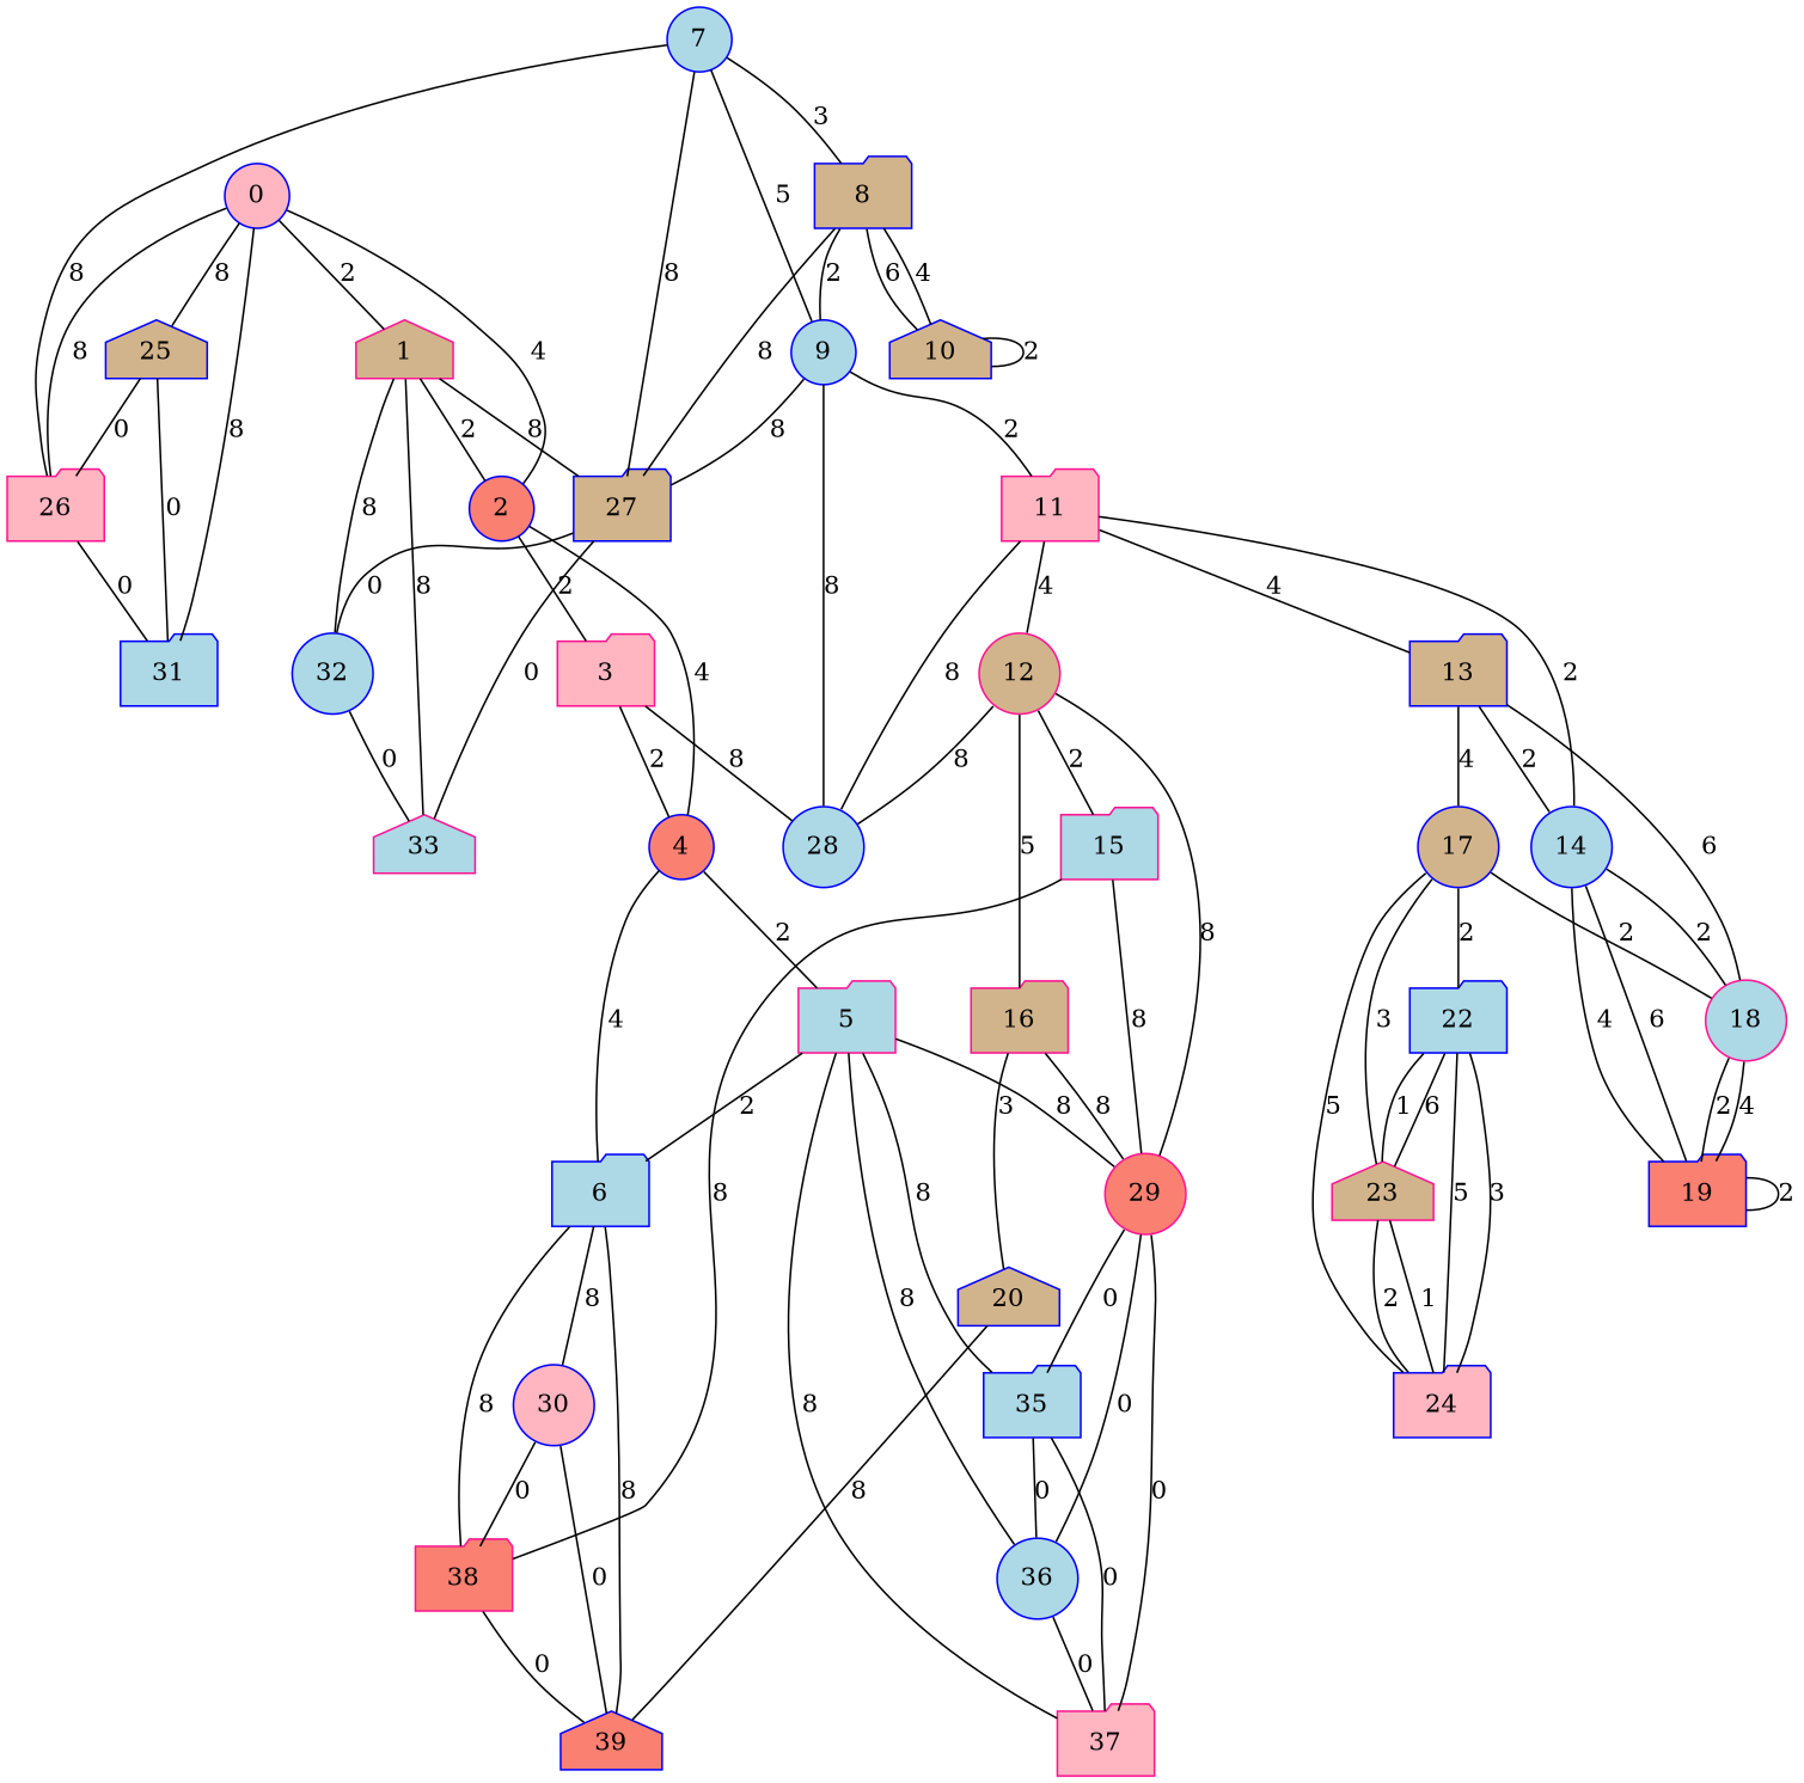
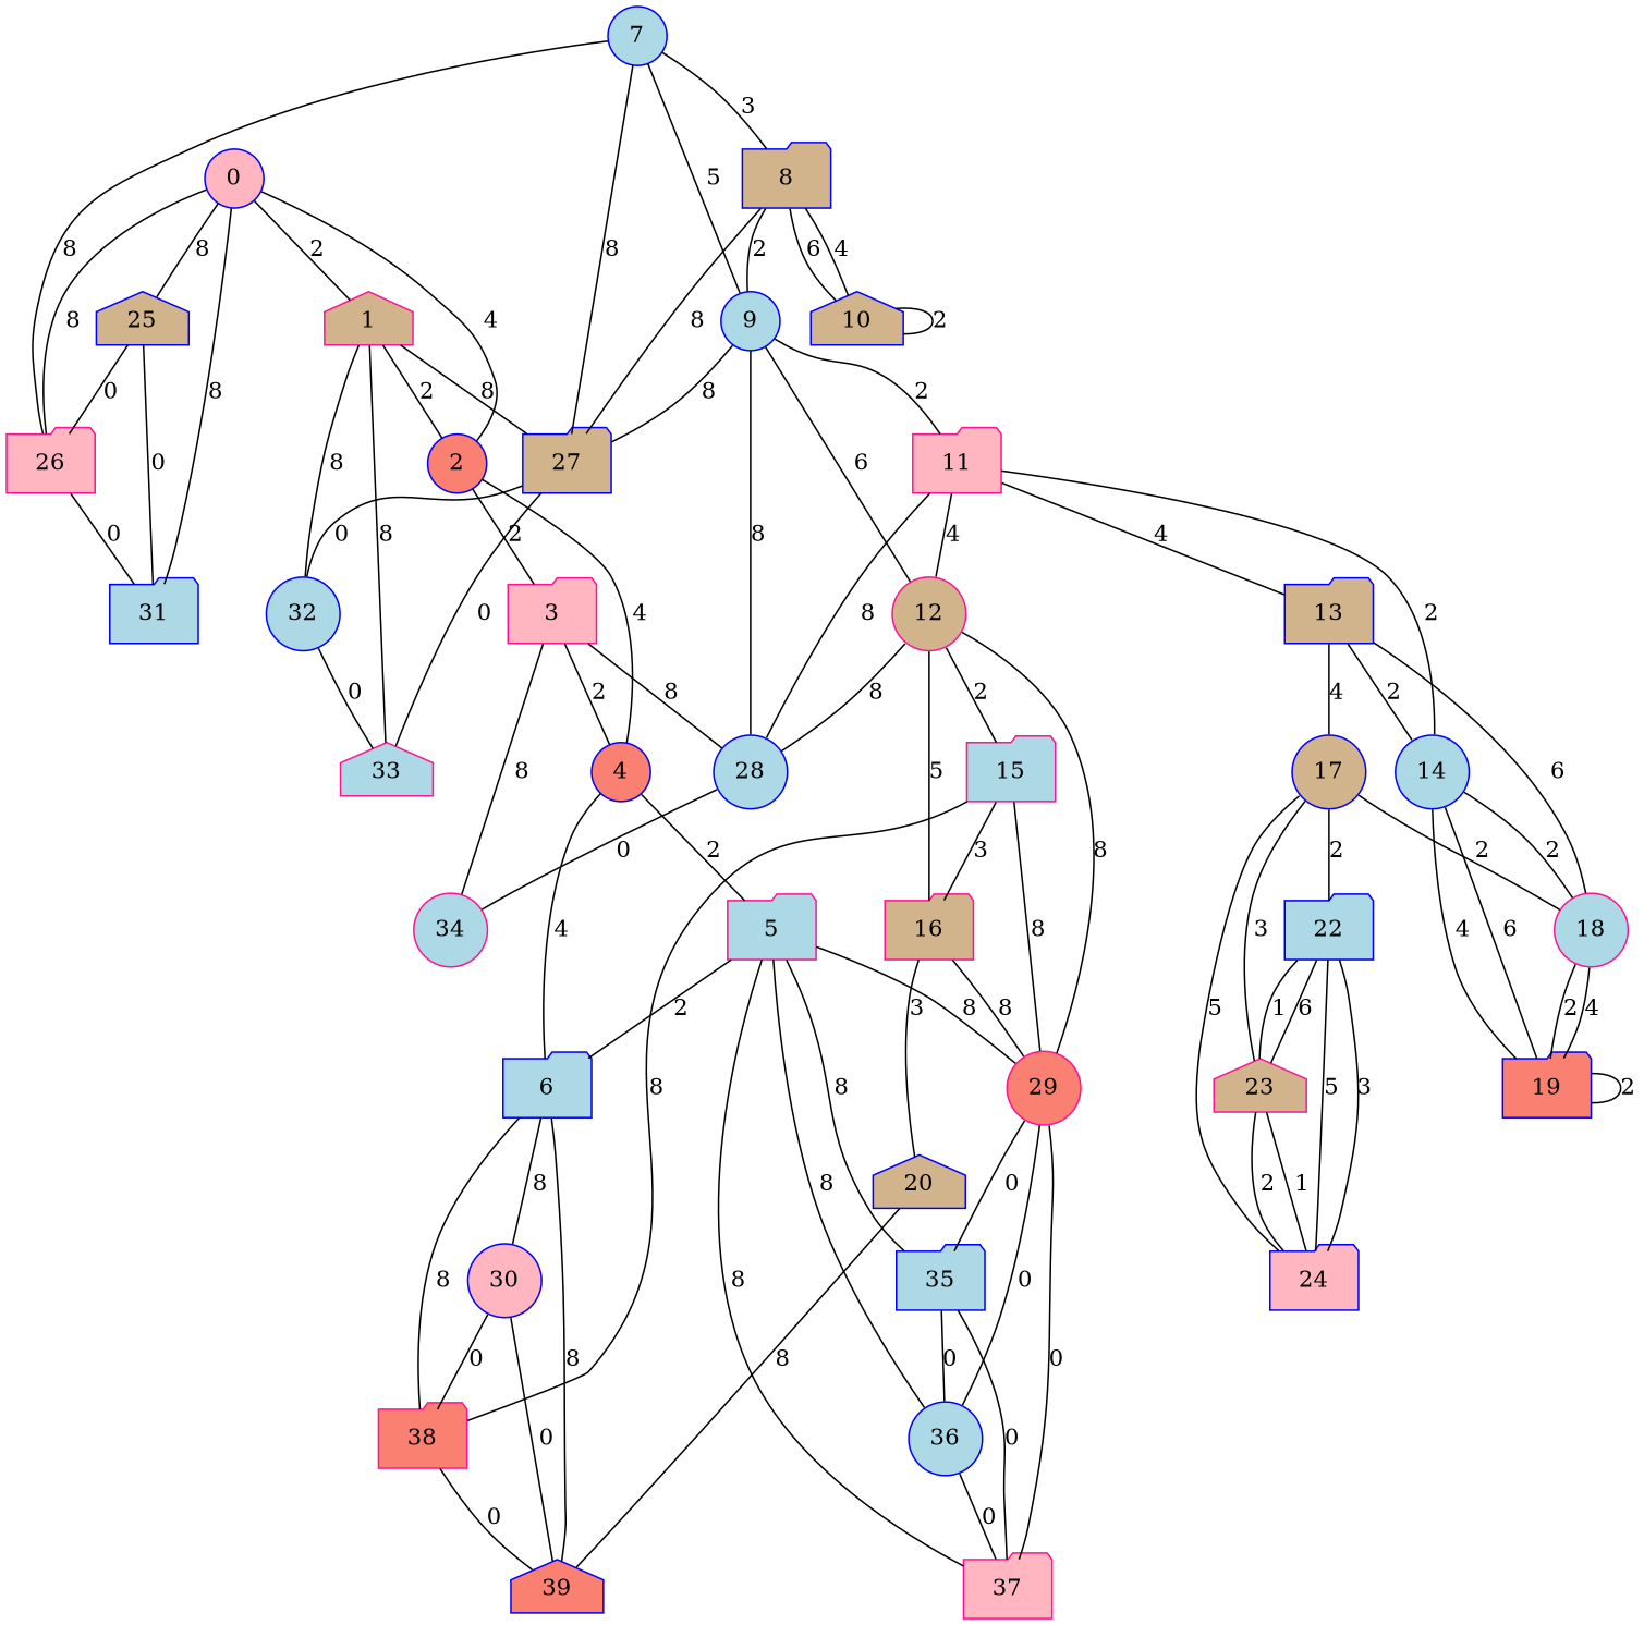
  graph {
    node [color=blue fillcolor=lightblue shape=folder style=filled weight=1]
    0 [fillcolor=lightpink shape=circle]
    1 [color=deeppink fillcolor=tan shape=house]
    2 [fillcolor=salmon shape=circle]
    25 [fillcolor=tan shape=house weight=4]
    26 [color=deeppink fillcolor=lightpink weight=3]
    31 [weight=3]
    27 [fillcolor=tan weight=3]
    32 [shape=circle weight=3]
    33 [color=deeppink shape=house weight=3]
    3 [color=deeppink fillcolor=lightpink]
    4 [fillcolor=salmon shape=circle]
    28 [shape=circle weight=3]
+   34 [color=deeppink shape=circle weight=3]
    5 [color=deeppink]
    6
    29 [color=deeppink fillcolor=salmon shape=circle weight=3]
    35 [weight=3]
    36 [shape=circle weight=3]
    37 [color=deeppink fillcolor=lightpink weight=3]
    30 [fillcolor=lightpink shape=circle weight=3]
    38 [color=deeppink fillcolor=salmon weight=3]
    39 [fillcolor=salmon shape=house weight=3]
    7 [shape=circle]
    8 [fillcolor=tan]
    9 [shape=circle]
    10 [fillcolor=tan shape=house weight=2]
    11 [color=deeppink fillcolor=lightpink]
    12 [color=deeppink fillcolor=tan shape=circle]
    13 [fillcolor=tan weight=2]
    14 [shape=circle]
    15 [color=deeppink]
    16 [color=deeppink fillcolor=tan]
    17 [fillcolor=tan shape=circle]
    18 [color=deeppink shape=circle]
    19 [fillcolor=salmon weight=2]
    20 [fillcolor=tan shape=house]
    22
    23 [color=deeppink fillcolor=tan shape=house]
    24 [fillcolor=lightpink]
    0 -- 1 [label=2]
    0 -- 2 [label=4]
    0 -- 25 [label=8]
    0 -- 26 [label=8]
    0 -- 31 [label=8]
    1 -- 2 [label=2]
    1 -- 27 [label=8]
    1 -- 32 [label=8]
    1 -- 33 [label=8]
    2 -- 3 [label=2]
    2 -- 4 [label=4]
    25 -- 26 [label=0]
    25 -- 31 [label=0]
    26 -- 31 [label=0]
    27 -- 32 [label=0]
    27 -- 33 [label=0]
    32 -- 33 [label=0]
    3 -- 4 [label=2]
    3 -- 28 [label=8]
+   3 -- 34 [label=8]
    4 -- 5 [label=2]
    4 -- 6 [label=4]
+   28 -- 34 [label=0]
    5 -- 6 [label=2]
    5 -- 29 [label=8]
    5 -- 35 [label=8]
    5 -- 36 [label=8]
    5 -- 37 [label=8]
    6 -- 30 [label=8]
    6 -- 38 [label=8]
    6 -- 39 [label=8]
    29 -- 35 [label=0]
    29 -- 36 [label=0]
    29 -- 37 [label=0]
    35 -- 36 [label=0]
    35 -- 37 [label=0]
    36 -- 37 [label=0]
    30 -- 38 [label=0]
    30 -- 39 [label=0]
    38 -- 39 [label=0]
    7 -- 26 [label=8]
    7 -- 27 [label=8]
    7 -- 8 [label=3]
    7 -- 9 [label=5]
    8 -- 27 [label=8]
    8 -- 9 [label=2]
    8 -- 10 [label=6]
    8 -- 10 [label=4]
    9 -- 27 [label=8]
    9 -- 28 [label=8]
    9 -- 11 [label=2]
+   9 -- 12 [label=6]
    10 -- 10 [label=2]
    11 -- 28 [label=8]
    11 -- 12 [label=4]
    11 -- 13 [label=4]
    11 -- 14 [label=2]
    12 -- 28 [label=8]
    12 -- 29 [label=8]
    12 -- 15 [label=2]
    12 -- 16 [label=5]
    13 -- 14 [label=2]
    13 -- 17 [label=4]
    13 -- 18 [label=6]
    14 -- 18 [label=2]
    14 -- 19 [label=4]
    14 -- 19 [label=6]
    15 -- 29 [label=8]
    15 -- 38 [label=8]
+   15 -- 16 [label=3]
    16 -- 29 [label=8]
    16 -- 20 [label=3]
    17 -- 18 [label=2]
    17 -- 22 [label=2]
    17 -- 23 [label=3]
    17 -- 24 [label=5]
    18 -- 19 [label=2]
    18 -- 19 [label=4]
    19 -- 19 [label=2]
    20 -- 39 [label=8]
    22 -- 23 [label=6]
    22 -- 23 [label=1]
    22 -- 24 [label=5]
    22 -- 24 [label=3]
    23 -- 24 [label=1]
    23 -- 24 [label=2]
  }
